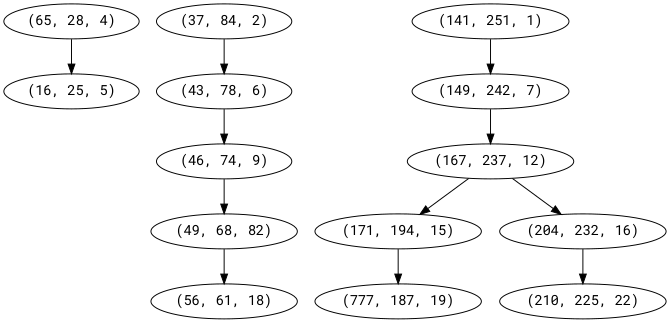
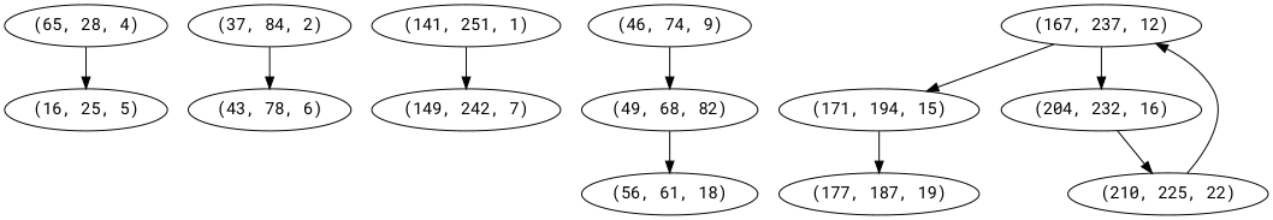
  digraph {
    fontname="Roboto Mono"
    node [fontname="Roboto Mono"]
    edge [fontname="Roboto Mono"]
    n1 [label="(65, 28, 4)"]
    "(16, 25, 5)"
    "(37, 84, 2)"
    "(43, 78, 6)"
    "(141, 251, 1)"
    "(149, 242, 7)"
    "(46, 74, 9)"
    n8 [label="(49, 68, 82)"]
    "(56, 61, 18)"
    "(167, 237, 12)"
    "(171, 194, 15)"
    "(204, 232, 16)"
-   "(177, 187, 19)" [label="(777, 187, 19)"]
+   "(177, 187, 19)"
    "(210, 225, 22)"
    n1 -> "(16, 25, 5)"
    "(37, 84, 2)" -> "(43, 78, 6)"
-   "(43, 78, 6)" -> "(46, 74, 9)"
    "(141, 251, 1)" -> "(149, 242, 7)"
-   "(149, 242, 7)" -> "(167, 237, 12)"
+   "(210, 225, 22)" -> "(167, 237, 12)"
    "(46, 74, 9)" -> n8
    n8 -> "(56, 61, 18)"
    "(167, 237, 12)" -> "(171, 194, 15)"
    "(167, 237, 12)" -> "(204, 232, 16)"
    "(171, 194, 15)" -> "(177, 187, 19)"
    "(204, 232, 16)" -> "(210, 225, 22)"
  }
